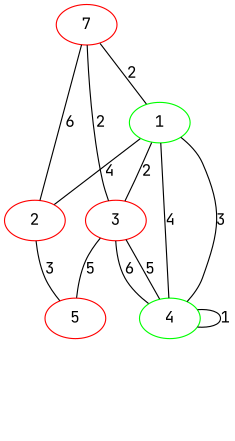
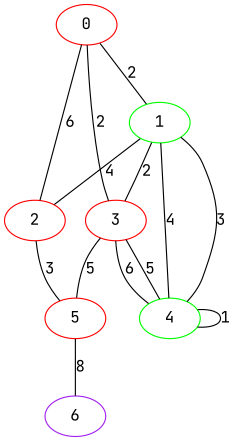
  graph {
    fontname="JetBrains Mono"
    node [color=red fontname="JetBrains Mono" weight=1]
    edge [fontname="JetBrains Mono"]
    1 [color=green weight=2]
-   0 [label=7]
+   0
    2
    3
    4 [color=green weight=2]
    5
+   6 [color=purple weight=4]
    1 -- 2 [label=4]
    1 -- 3 [label=2]
    1 -- 4 [label=3]
    1 -- 4 [label=4]
    0 -- 1 [label=2]
    0 -- 2 [label=6]
    0 -- 3 [label=2]
    2 -- 5 [label=3]
    3 -- 4 [label=5]
    3 -- 4 [label=6]
    3 -- 5 [label=5]
    4 -- 4 [label=1]
+   5 -- 6 [label=8]
  }
